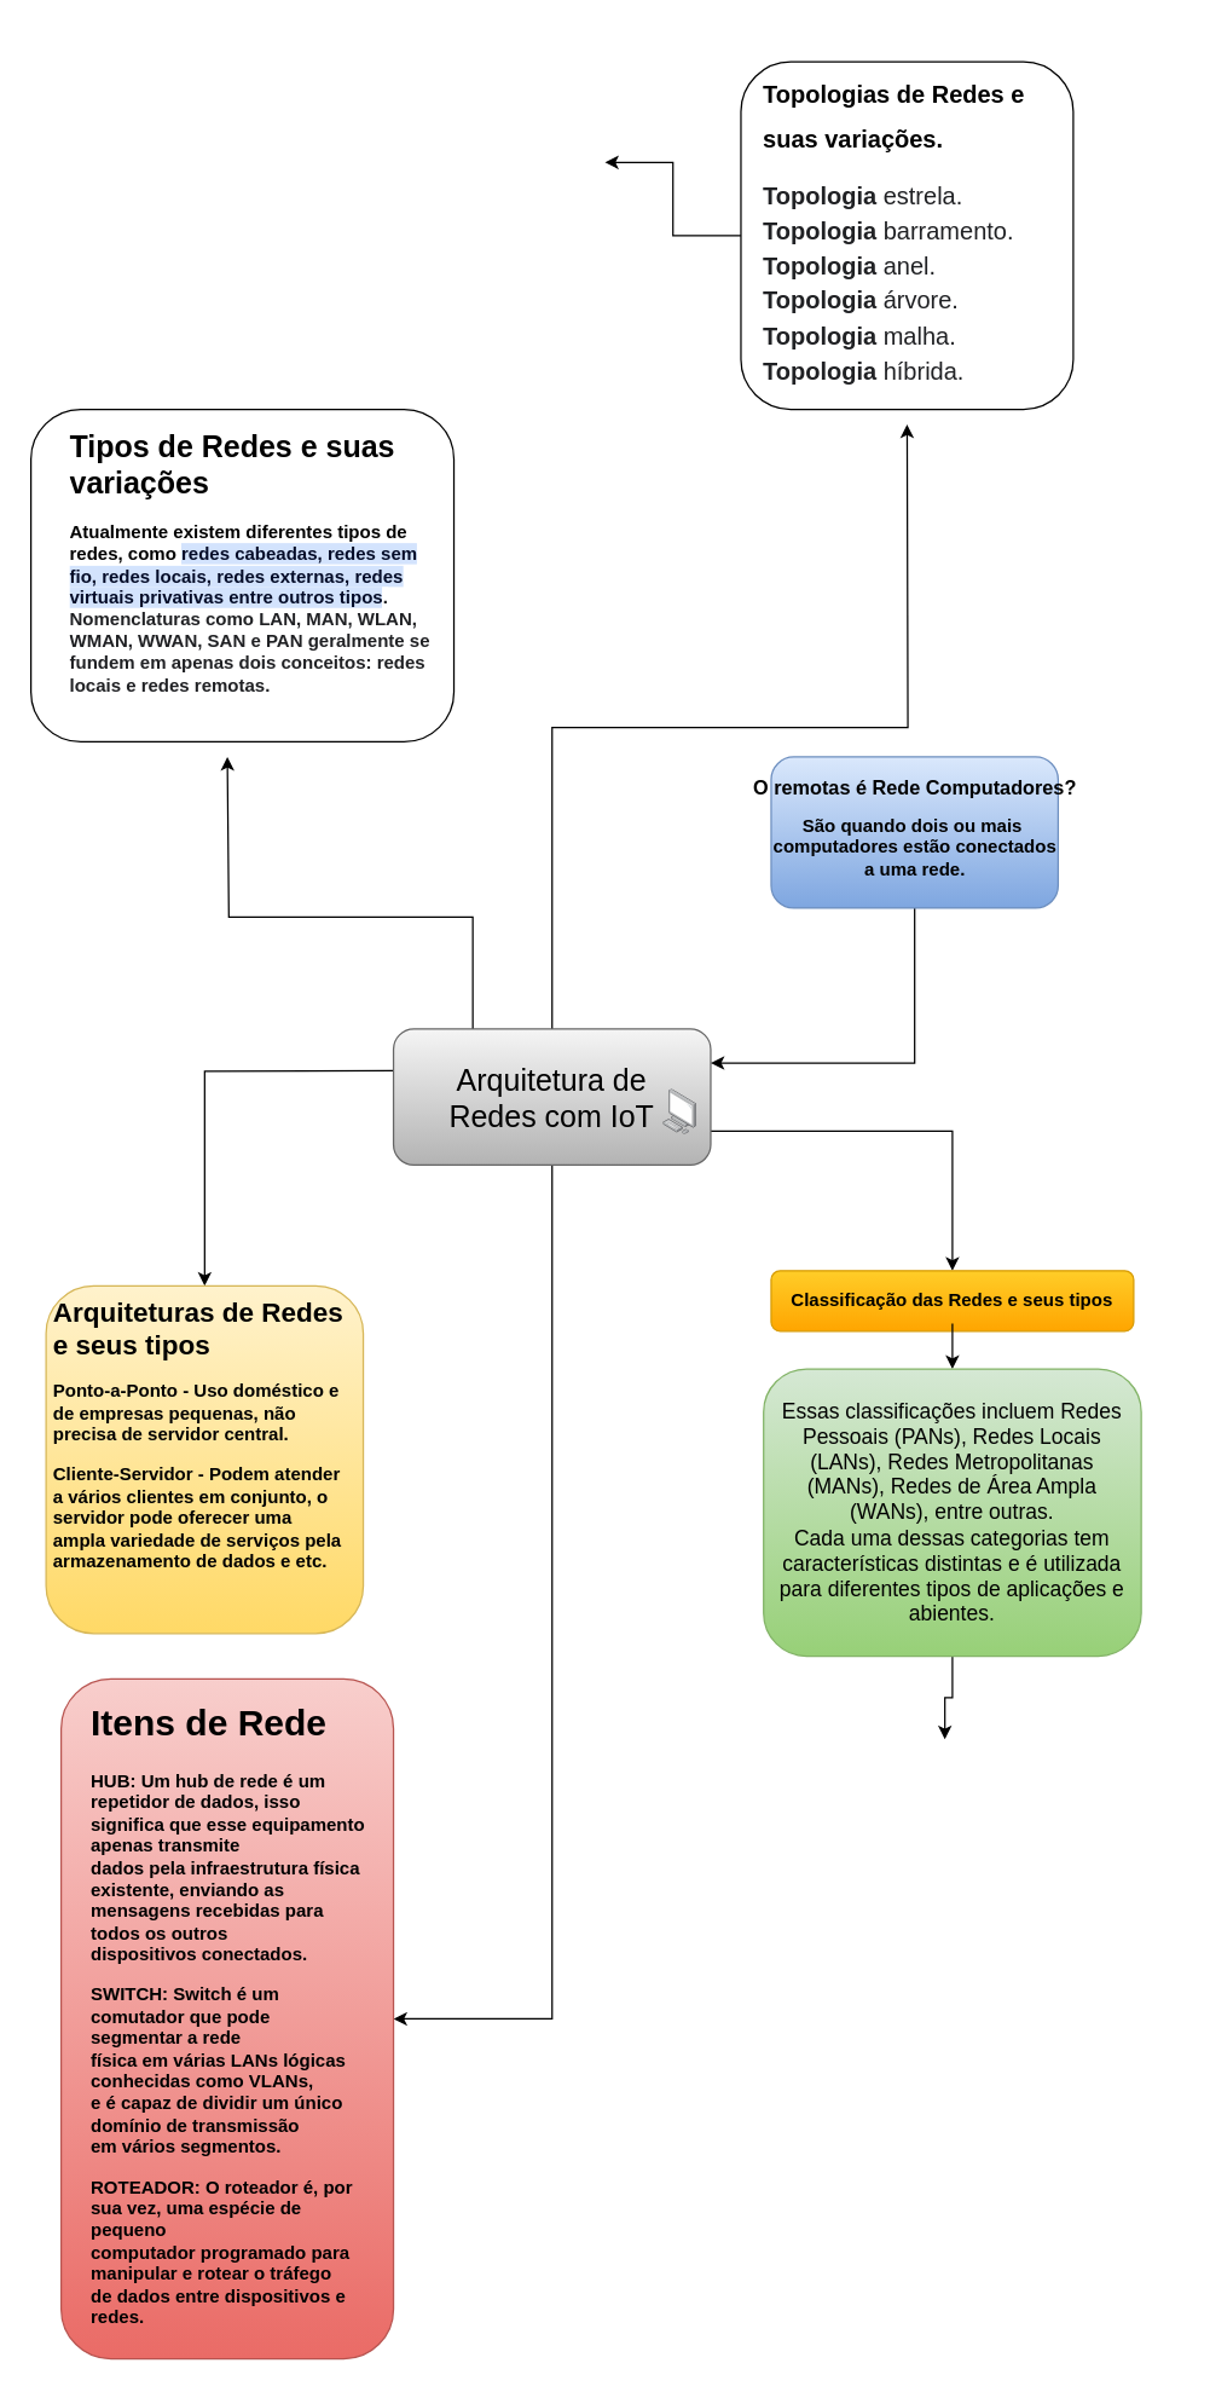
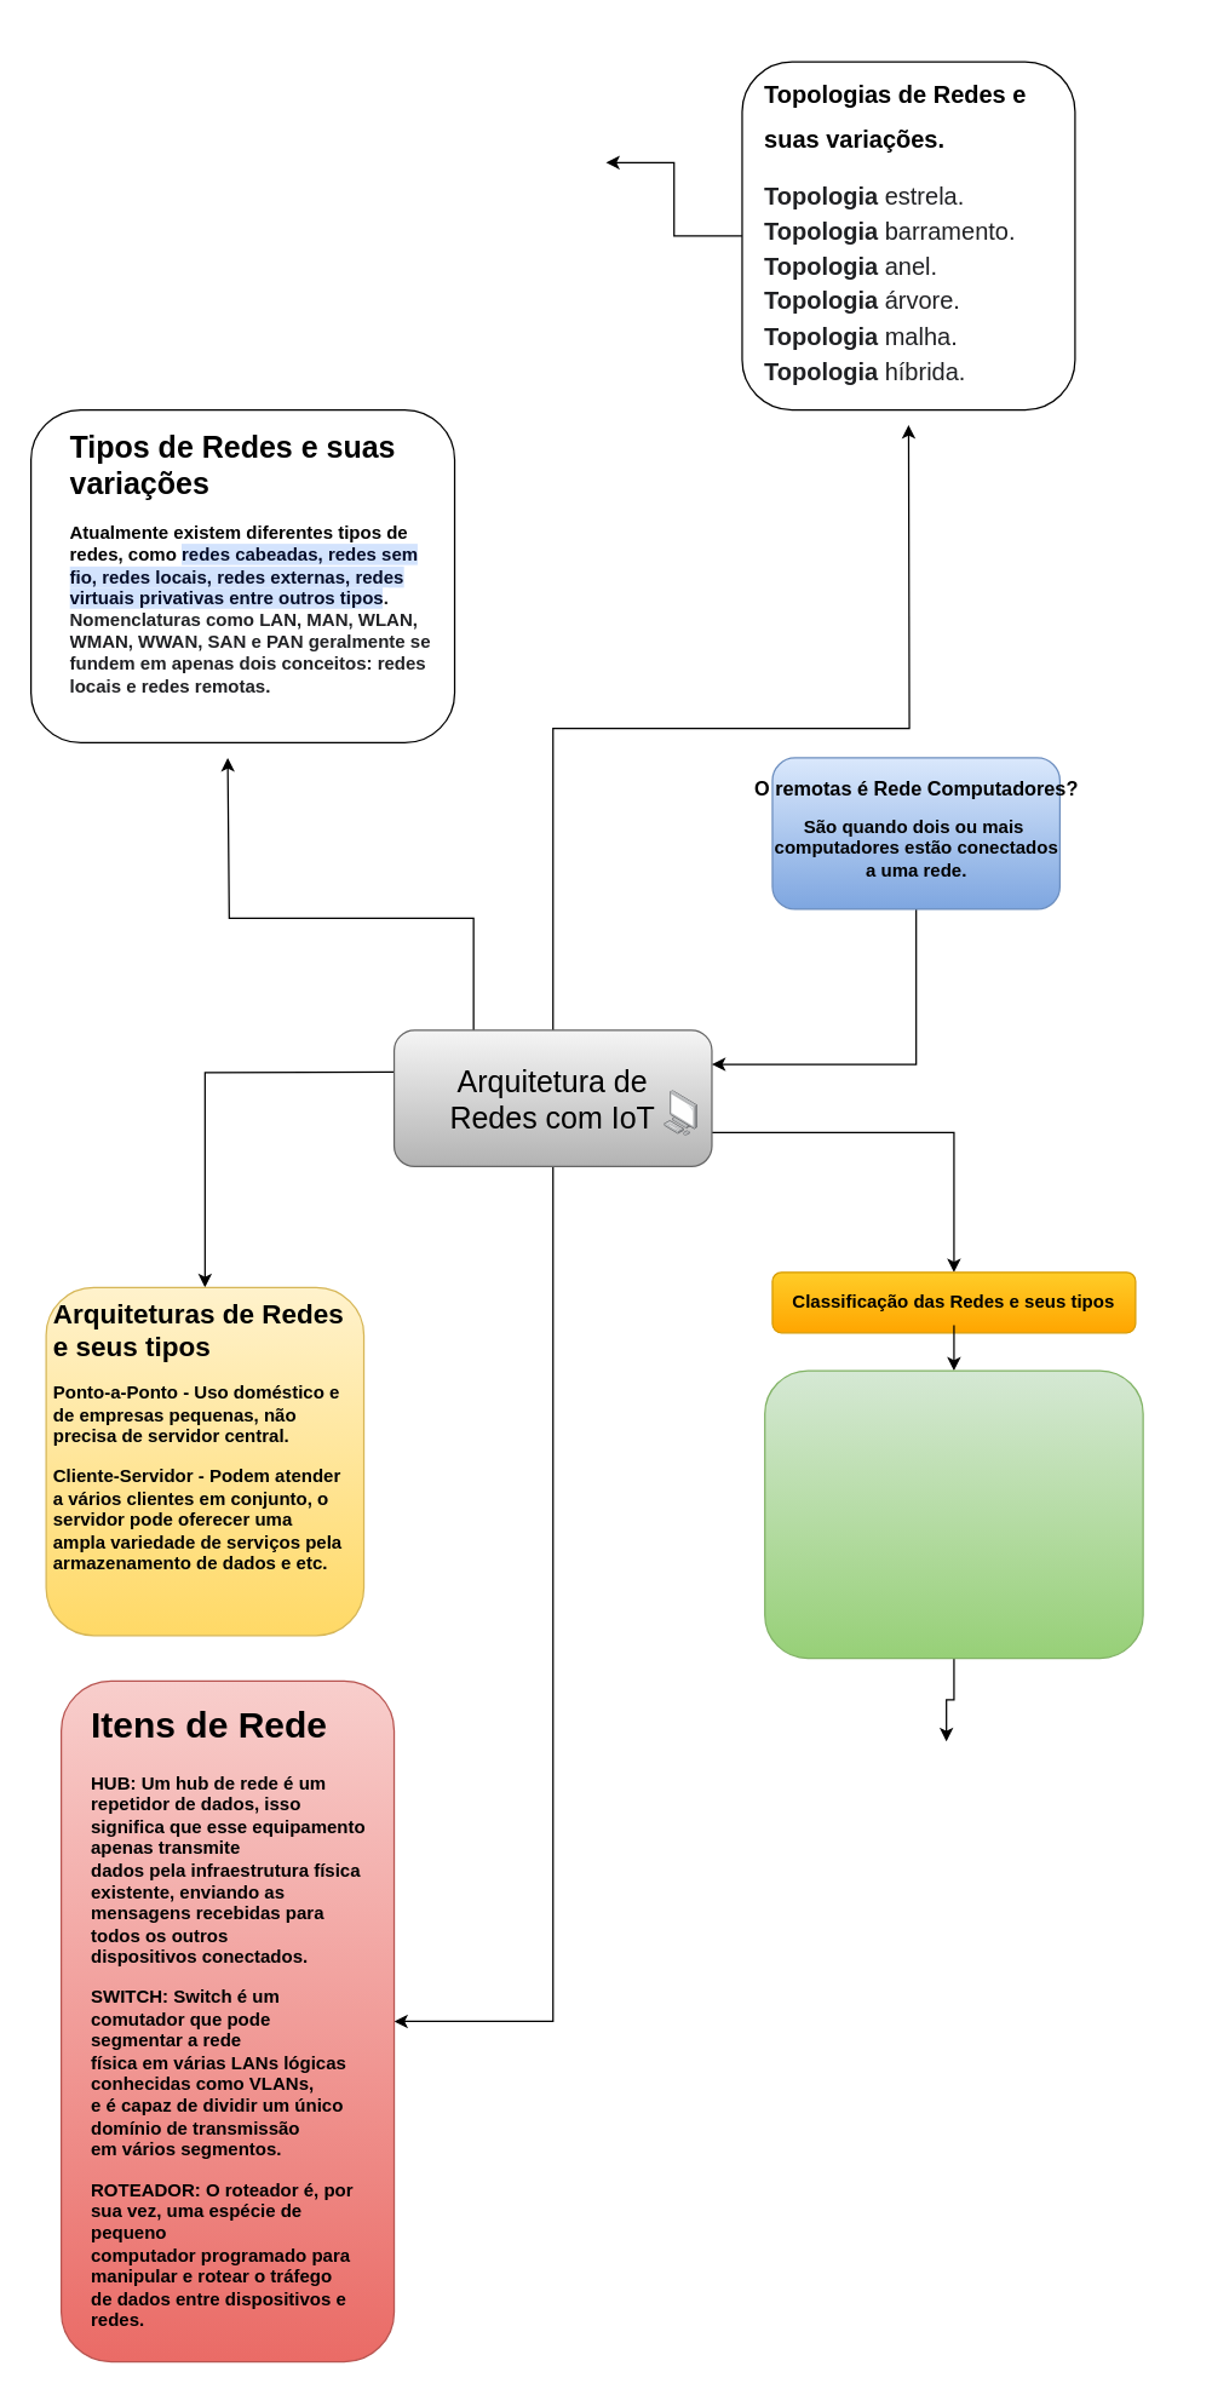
  <mxCell id="0" />
  <mxCell id="1" parent="0" />
  <mxCell id="2" style="edgeStyle=orthogonalEdgeStyle;rounded=0;orthogonalLoop=1;jettySize=auto;html=1;exitX=0;exitY=0.25;exitDx=0;exitDy=0;entryX=0.5;entryY=0;entryDx=0;entryDy=0;" edge="1" parent="1" target="15"><mxGeometry relative="1" as="geometry"><mxPoint x="130" y="845" as="targetPoint" /><mxPoint x="260" y="707.5" as="sourcePoint" /></mxGeometry></mxCell>
  <mxCell id="3" style="edgeStyle=orthogonalEdgeStyle;rounded=0;orthogonalLoop=1;jettySize=auto;html=1;exitX=1;exitY=0.75;exitDx=0;exitDy=0;entryX=0.5;entryY=0;entryDx=0;entryDy=0;" edge="1" parent="1" source="7" target="17"><mxGeometry relative="1" as="geometry" /></mxCell>
  <mxCell id="4" style="edgeStyle=orthogonalEdgeStyle;rounded=0;orthogonalLoop=1;jettySize=auto;html=1;exitX=0.25;exitY=0;exitDx=0;exitDy=0;" edge="1" parent="1" source="7"><mxGeometry relative="1" as="geometry"><mxPoint x="150" y="500" as="targetPoint" /><Array as="points"><mxPoint x="313" y="606" /><mxPoint x="151" y="606" /></Array></mxGeometry></mxCell>
  <mxCell id="5" style="edgeStyle=orthogonalEdgeStyle;rounded=0;orthogonalLoop=1;jettySize=auto;html=1;exitX=0.5;exitY=0;exitDx=0;exitDy=0;" edge="1" parent="1" source="7"><mxGeometry relative="1" as="geometry"><mxPoint x="600" y="280" as="targetPoint" /></mxGeometry></mxCell>
  <mxCell id="6" style="edgeStyle=orthogonalEdgeStyle;rounded=0;orthogonalLoop=1;jettySize=auto;html=1;exitX=0.5;exitY=1;exitDx=0;exitDy=0;entryX=1;entryY=0.5;entryDx=0;entryDy=0;" edge="1" parent="1" source="7" target="30"><mxGeometry relative="1" as="geometry"><mxPoint x="365" y="990" as="targetPoint" /></mxGeometry></mxCell>
  <mxCell id="7" value="" style="rounded=1;whiteSpace=wrap;html=1;fillColor=#f5f5f5;gradientColor=#b3b3b3;strokeColor=#666666;" vertex="1" parent="1"><mxGeometry x="260" y="680" width="210" height="90" as="geometry" /></mxCell>
  <mxCell id="8" value="&lt;font style=&quot;vertical-align: inherit; font-size: 20px;&quot;&gt;&lt;font style=&quot;vertical-align: inherit; font-size: 20px;&quot;&gt;Arquitetura de Redes com IoT&lt;/font&gt;&lt;/font&gt;" style="text;html=1;align=center;verticalAlign=middle;whiteSpace=wrap;rounded=0;fontSize=20;" vertex="1" parent="1"><mxGeometry x="291.25" y="690" width="147.5" height="70" as="geometry" /></mxCell>
  <mxCell id="9" value="" style="image;points=[];aspect=fixed;html=1;align=center;shadow=0;dashed=0;image=img/lib/allied_telesis/computer_and_terminals/Personal_Computer.svg;" vertex="1" parent="1"><mxGeometry x="438.75" y="720" width="22.14" height="30" as="geometry" /></mxCell>
  <mxCell id="10" value="&lt;h1&gt;&lt;br&gt;&lt;/h1&gt;" style="text;html=1;spacing=5;spacingTop=-20;whiteSpace=wrap;overflow=hidden;rounded=0;" vertex="1" parent="1"><mxGeometry x="520" y="650" width="190" height="120" as="geometry" /></mxCell>
  <mxCell id="11" style="edgeStyle=orthogonalEdgeStyle;rounded=0;orthogonalLoop=1;jettySize=auto;html=1;exitX=0.5;exitY=1;exitDx=0;exitDy=0;entryX=1;entryY=0.25;entryDx=0;entryDy=0;" edge="1" parent="1" source="12" target="7"><mxGeometry relative="1" as="geometry" /></mxCell>
  <mxCell id="12" value="" style="rounded=1;whiteSpace=wrap;html=1;rotation=0;direction=east;fillColor=#dae8fc;gradientColor=#7ea6e0;strokeColor=#6c8ebf;" vertex="1" parent="1"><mxGeometry x="510" y="500" width="190" height="100" as="geometry" /></mxCell>
  <mxCell id="13" value="&lt;font style=&quot;vertical-align: inherit; font-size: 13px;&quot;&gt;&lt;font style=&quot;vertical-align: inherit; font-size: 13px;&quot;&gt;O remotas é Rede Computadores?&lt;/font&gt;&lt;/font&gt;" style="text;strokeColor=none;fillColor=none;html=1;fontSize=13;fontStyle=1;verticalAlign=middle;align=center;" vertex="1" parent="1"><mxGeometry x="555" y="500" width="100" height="40" as="geometry" /></mxCell>
  <mxCell id="14" value="São quando dois ou mais&amp;nbsp;&lt;br style=&quot;font-size: 12px;&quot;&gt;computadores estão conectados&lt;br style=&quot;font-size: 12px;&quot;&gt;a uma rede." style="text;strokeColor=none;fillColor=none;html=1;fontSize=12;fontStyle=1;verticalAlign=middle;align=center;" vertex="1" parent="1"><mxGeometry x="555" y="540" width="100" height="40" as="geometry" /></mxCell>
  <mxCell id="15" value="" style="rounded=1;html=1;whiteSpace=wrap;fillColor=#fff2cc;gradientColor=#ffd966;strokeColor=#d6b656;" vertex="1" parent="1"><mxGeometry x="30" y="850" width="210" height="230" as="geometry" /></mxCell>
  <mxCell id="16" value="&lt;h1 style=&quot;font-size: 18px;&quot;&gt;Arquiteturas de Redes e seus tipos&lt;/h1&gt;&lt;p&gt;&lt;b&gt;Ponto-a-Ponto - Uso doméstico e de empresas pequenas, não precisa de servidor central.&lt;/b&gt;&lt;/p&gt;&lt;p&gt;&lt;b&gt;Cliente-Servidor - Podem atender a vários clientes em conjunto, o servidor pode oferecer uma ampla variedade de serviços pela armazenamento de dados e etc.&amp;nbsp;&lt;/b&gt;&lt;/p&gt;&lt;p&gt;&lt;br&gt;&lt;/p&gt;" style="text;html=1;spacing=5;spacingTop=-20;whiteSpace=wrap;overflow=hidden;rounded=0;" vertex="1" parent="1"><mxGeometry x="30" y="856" width="202" height="230" as="geometry" /></mxCell>
  <mxCell id="17" value="" style="rounded=1;whiteSpace=wrap;html=1;fillColor=#ffcd28;strokeColor=#d79b00;gradientColor=#ffa500;" vertex="1" parent="1"><mxGeometry x="510" y="840" width="240" height="40" as="geometry" /></mxCell>
  <mxCell id="18" style="edgeStyle=orthogonalEdgeStyle;rounded=0;orthogonalLoop=1;jettySize=auto;html=1;exitX=0.5;exitY=1;exitDx=0;exitDy=0;entryX=0.5;entryY=0;entryDx=0;entryDy=0;" edge="1" parent="1" source="19" target="22"><mxGeometry relative="1" as="geometry" /></mxCell>
  <mxCell id="19" value="&lt;b style=&quot;&quot;&gt;Classificação das Redes e seus tipos&lt;/b&gt;" style="text;html=1;align=center;verticalAlign=middle;whiteSpace=wrap;rounded=0;" vertex="1" parent="1"><mxGeometry x="520" y="845" width="220" height="30" as="geometry" /></mxCell>
  <mxCell id="20" value="" style="shape=image;verticalLabelPosition=bottom;labelBackgroundColor=default;verticalAlign=top;aspect=fixed;imageAspect=0;image=https://slideplayer.com.br/slide/12693886/76/images/26/Classifica%C3%A7%C3%A3o+das+Redes.jpg;" vertex="1" parent="1"><mxGeometry x="471.66" y="1150" width="306.67" height="230" as="geometry" /></mxCell>
  <mxCell id="21" style="edgeStyle=orthogonalEdgeStyle;rounded=0;orthogonalLoop=1;jettySize=auto;html=1;exitX=0.5;exitY=1;exitDx=0;exitDy=0;entryX=0.5;entryY=0;entryDx=0;entryDy=0;" edge="1" parent="1" source="22" target="20"><mxGeometry relative="1" as="geometry" /></mxCell>
  <mxCell id="22" value="" style="rounded=1;whiteSpace=wrap;html=1;fillColor=#d5e8d4;strokeColor=#82b366;gradientColor=#97d077;" vertex="1" parent="1"><mxGeometry x="505" y="905" width="250" height="190" as="geometry" /></mxCell>
- <mxCell id="23" value="&lt;font style=&quot;font-size: 14px;&quot;&gt;Essas classificações incluem Redes Pessoais (PANs), Redes Locais (LANs), Redes Metropolitanas (MANs), Redes de Área Ampla (WANs), entre outras.&lt;br&gt;Cada uma dessas categorias tem características distintas e é utilizada para diferentes tipos de aplicações e abientes.&lt;/font&gt;" style="text;html=1;align=center;verticalAlign=middle;whiteSpace=wrap;rounded=0;" vertex="1" parent="1"><mxGeometry x="510" y="920" width="240" height="160" as="geometry" /></mxCell>
  <mxCell id="24" value="" style="rounded=1;whiteSpace=wrap;html=1;" vertex="1" parent="1"><mxGeometry x="20" y="270" width="280" height="220" as="geometry" /></mxCell>
  <mxCell id="25" value="&lt;h1 style=&quot;font-size: 20px;&quot;&gt;&lt;font style=&quot;font-size: 20px;&quot;&gt;Tipos de Redes e suas variações&lt;/font&gt;&lt;/h1&gt;&lt;p style=&quot;&quot;&gt;&lt;b&gt;Atualmente existem diferentes tipos de redes, como&amp;nbsp;&lt;span style=&quot;background-color: rgb(211, 227, 253); color: rgb(4, 12, 40); font-family: &amp;quot;Google Sans&amp;quot;, arial, sans-serif;&quot;&gt;redes cabeadas, redes sem fio, redes locais, redes externas, redes virtuais privativas entre outros tipos&lt;/span&gt;&lt;span style=&quot;color: rgb(32, 33, 36); font-family: &amp;quot;Google Sans&amp;quot;, arial, sans-serif; background-color: rgb(255, 255, 255);&quot;&gt;. Nomenclaturas como LAN, MAN, WLAN, WMAN, WWAN, SAN e PAN geralmente se fundem em apenas dois conceitos: redes locais e redes remotas.&lt;/span&gt;&lt;/b&gt;&lt;br&gt;&lt;/p&gt;" style="text;html=1;spacing=5;spacingTop=-20;whiteSpace=wrap;overflow=hidden;rounded=0;" vertex="1" parent="1"><mxGeometry x="41.25" y="280" width="250" height="200" as="geometry" /></mxCell>
  <mxCell id="26" style="edgeStyle=orthogonalEdgeStyle;rounded=0;orthogonalLoop=1;jettySize=auto;html=1;exitX=0;exitY=0.5;exitDx=0;exitDy=0;entryX=1;entryY=0.5;entryDx=0;entryDy=0;" edge="1" parent="1" source="27" target="29"><mxGeometry relative="1" as="geometry" /></mxCell>
  <mxCell id="27" value="" style="rounded=1;whiteSpace=wrap;html=1;" vertex="1" parent="1"><mxGeometry x="490" y="40" width="220" height="230" as="geometry" /></mxCell>
  <mxCell id="28" value="&lt;h1&gt;&lt;font style=&quot;font-size: 16px;&quot;&gt;Topologias de Redes e suas variações.&lt;/font&gt;&lt;/h1&gt;&lt;div&gt;&lt;font style=&quot;font-size: 16px;&quot;&gt;&lt;ul style=&quot;margin: 0px; padding: 0px; color: rgb(32, 33, 36); font-family: &amp;quot;Google Sans&amp;quot;, arial, sans-serif; background-color: rgb(255, 255, 255);&quot; class=&quot;i8Z77e&quot;&gt;&lt;li style=&quot;margin: 0px 0px 4px; padding: 0px; list-style-type: disc;&quot; class=&quot;TrT0Xe&quot;&gt;&lt;b&gt;Topologia&lt;/b&gt;&amp;nbsp;estrela.&lt;/li&gt;&lt;li style=&quot;margin: 0px 0px 4px; padding: 0px; list-style-type: disc;&quot; class=&quot;TrT0Xe&quot;&gt;&lt;b&gt;Topologia&lt;/b&gt;&amp;nbsp;barramento.&lt;/li&gt;&lt;li style=&quot;margin: 0px 0px 4px; padding: 0px; list-style-type: disc;&quot; class=&quot;TrT0Xe&quot;&gt;&lt;b&gt;Topologia&lt;/b&gt;&amp;nbsp;anel.&lt;/li&gt;&lt;li style=&quot;margin: 0px 0px 4px; padding: 0px; list-style-type: disc;&quot; class=&quot;TrT0Xe&quot;&gt;&lt;b&gt;Topologia&lt;/b&gt;&amp;nbsp;árvore.&lt;/li&gt;&lt;li style=&quot;margin: 0px 0px 4px; padding: 0px; list-style-type: disc;&quot; class=&quot;TrT0Xe&quot;&gt;&lt;b&gt;Topologia&lt;/b&gt;&amp;nbsp;malha.&lt;/li&gt;&lt;li style=&quot;margin: 0px 0px 4px; padding: 0px; list-style-type: disc;&quot; class=&quot;TrT0Xe&quot;&gt;&lt;b&gt;Topologia&lt;/b&gt;&amp;nbsp;híbrida.&lt;/li&gt;&lt;/ul&gt;&lt;/font&gt;&lt;/div&gt;" style="text;html=1;spacing=5;spacingTop=-20;whiteSpace=wrap;overflow=hidden;rounded=0;" vertex="1" parent="1"><mxGeometry x="500" y="40" width="190" height="240" as="geometry" /></mxCell>
  <mxCell id="29" value="" style="shape=image;verticalLabelPosition=bottom;labelBackgroundColor=default;verticalAlign=top;aspect=fixed;imageAspect=0;image=https://www.haikan.com.br/blogimag/haikan-topologia-de-redes-11-12.jpg;" vertex="1" parent="1"><mxGeometry x="70" y="20" width="330" height="173.25" as="geometry" /></mxCell>
  <mxCell id="30" value="" style="rounded=1;whiteSpace=wrap;html=1;fillColor=#f8cecc;strokeColor=#b85450;gradientColor=#ea6b66;" vertex="1" parent="1"><mxGeometry x="40" y="1110" width="220" height="450" as="geometry" /></mxCell>
  <mxCell id="31" value="&lt;h1 style=&quot;border-color: var(--border-color);&quot;&gt;Itens de Rede&lt;br style=&quot;border-color: var(--border-color);&quot;&gt;&lt;/h1&gt;&lt;h1&gt;&lt;p style=&quot;border-color: var(--border-color); font-size: 12px; font-weight: 400;&quot;&gt;&lt;b style=&quot;border-color: var(--border-color);&quot;&gt;HUB:&amp;nbsp;Um hub de rede é um repetidor de dados, isso&lt;br style=&quot;border-color: var(--border-color);&quot;&gt;significa que esse equipamento apenas transmite&lt;br style=&quot;border-color: var(--border-color);&quot;&gt;dados pela infraestrutura física existente, enviando as&lt;br style=&quot;border-color: var(--border-color);&quot;&gt;mensagens recebidas para todos os outros&lt;br style=&quot;border-color: var(--border-color);&quot;&gt;dispositivos conectados.&lt;/b&gt;&lt;/p&gt;&lt;p style=&quot;border-color: var(--border-color); font-size: 12px; font-weight: 400;&quot;&gt;&lt;b style=&quot;border-color: var(--border-color);&quot;&gt;SWITCH:&amp;nbsp;Switch é um comutador que pode segmentar a rede&lt;br style=&quot;border-color: var(--border-color);&quot;&gt;física em várias LANs lógicas conhecidas como VLANs,&lt;br style=&quot;border-color: var(--border-color);&quot;&gt;e é capaz de dividir um único domínio de transmissão&lt;br style=&quot;border-color: var(--border-color);&quot;&gt;em vários segmentos.&lt;/b&gt;&lt;/p&gt;&lt;p style=&quot;border-color: var(--border-color); font-size: 12px; font-weight: 400;&quot;&gt;&lt;b style=&quot;border-color: var(--border-color);&quot;&gt;ROTEADOR:&amp;nbsp;O roteador é, por sua vez, uma espécie de pequeno&lt;br style=&quot;border-color: var(--border-color);&quot;&gt;computador programado para manipular e rotear o tráfego&lt;br style=&quot;border-color: var(--border-color);&quot;&gt;de dados entre dispositivos e redes.&lt;br style=&quot;border-color: var(--border-color);&quot;&gt;&lt;/b&gt;&lt;/p&gt;&lt;/h1&gt;" style="text;html=1;spacing=5;spacingTop=-20;whiteSpace=wrap;overflow=hidden;rounded=0;" vertex="1" parent="1"><mxGeometry x="55" y="1120" width="190" height="420" as="geometry" /></mxCell>
